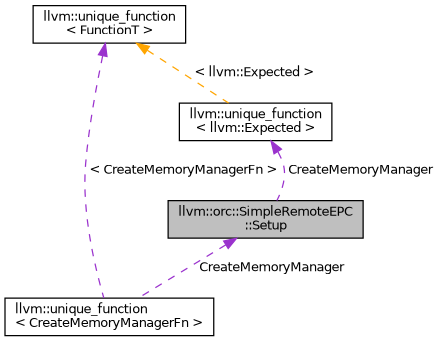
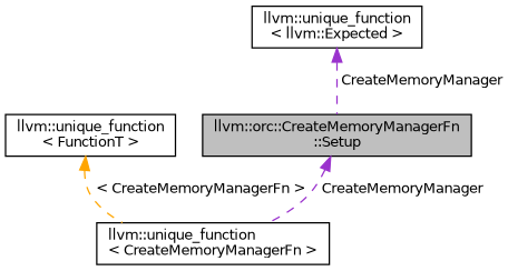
  digraph {
    rankdir=TB
    node [color=black fontname=Helvetica fontsize=10 shape=record]
    edge [color=darkorchid3 dir=back fontname=Helvetica fontsize=10 labelfontname=Helvetica labelfontsize=10 style=dashed]
-   n1 [fillcolor=grey75 fontcolor=black height=0.2 label="llvm::orc::SimpleRemoteEPC\l::Setup" style=filled width=0.4]
+   n1 [fillcolor=grey75 fontcolor=black height=0.2 label="llvm::orc::CreateMemoryManagerFn\l::Setup" style=filled width=0.4]
    n2 [height=0.2 label="llvm::unique_function\l\< CreateMemoryManagerFn \>" width=0.4]
    n3 [height=0.2 label="llvm::unique_function\l\< llvm::Expected \>" width=0.4]
    n4 [height=0.2 label="llvm::unique_function\l\< FunctionT \>" width=0.4]
    n1 -> n2 [label=" CreateMemoryManager"]
    n3 -> n1 [label=" CreateMemoryManager"]
-   n4 -> n2 [label=" \< CreateMemoryManagerFn \>"]
-   n4 -> n3 [color=orange label=" \< llvm::Expected \>"]
+   n4 -> n2 [color=orange label=" \< CreateMemoryManagerFn \>"]
  }
